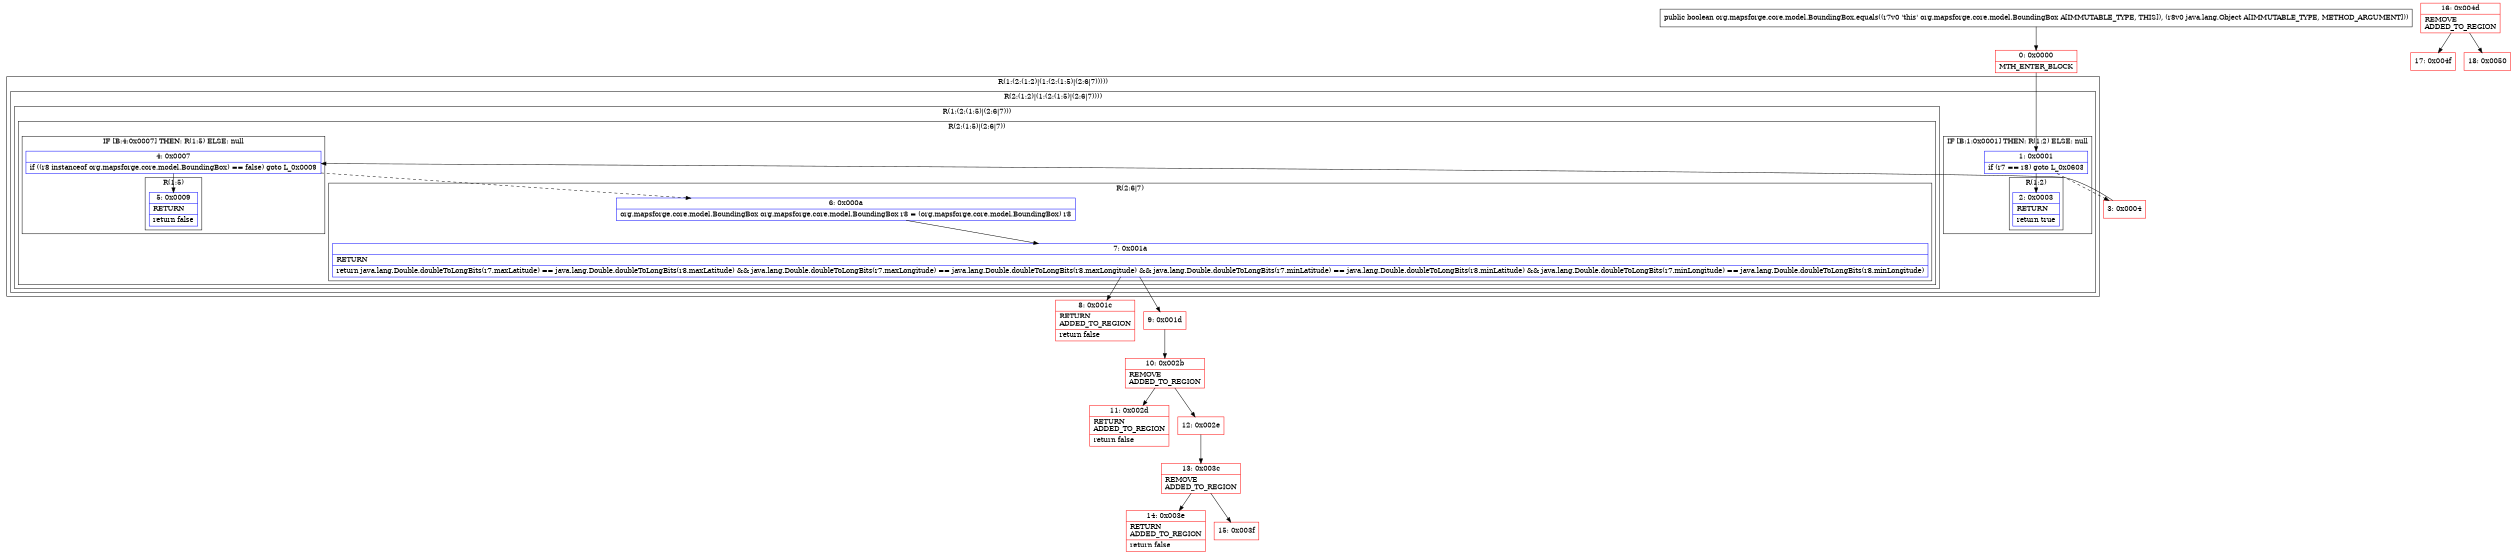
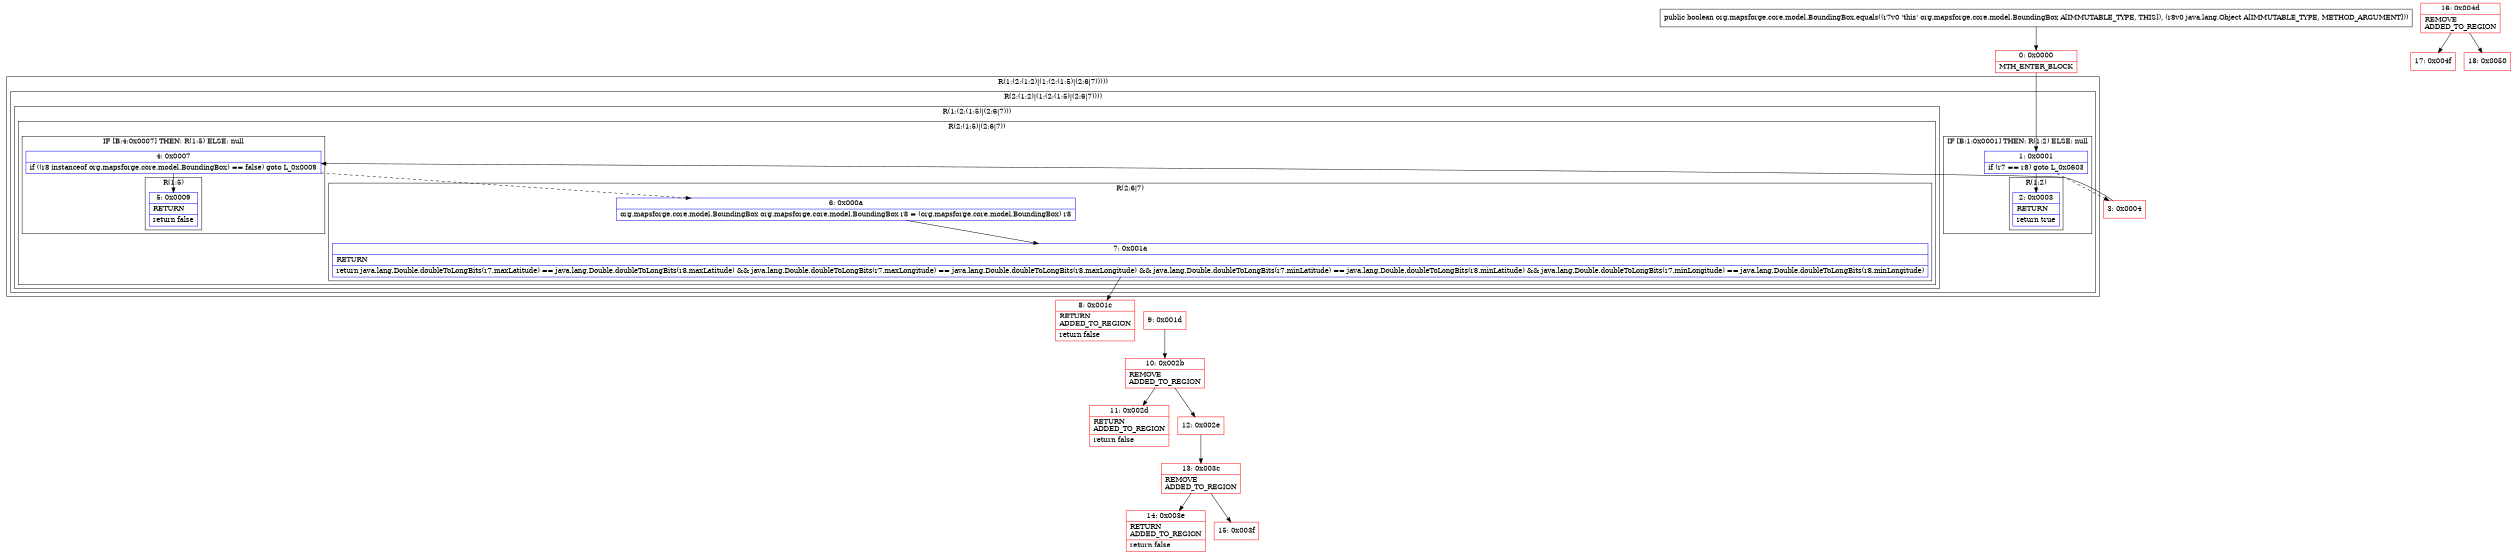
  digraph {
    fontname="DejaVu Serif"
    node [color=red fontname="DejaVu Serif" shape=record]
    edge [fontname="DejaVu Serif"]
    n1 [color=blue label="{2\:\ 0x0003|RETURN\l|return true\l}"]
    n2 [color=blue label="{1\:\ 0x0001|if (r7 == r8) goto L_0x0603\l}"]
    n3 [color=blue label="{5\:\ 0x0009|RETURN\l|return false\l}"]
    n4 [color=blue label="{4\:\ 0x0007|if ((r8 instanceof org.mapsforge.core.model.BoundingBox) == false) goto L_0x0009\l}"]
    n5 [color=blue label="{6\:\ 0x000a|org.mapsforge.core.model.BoundingBox org.mapsforge.core.model.BoundingBox r8 = (org.mapsforge.core.model.BoundingBox) r8\l}"]
    n6 [color=blue label="{7\:\ 0x001a|RETURN\l|return java.lang.Double.doubleToLongBits(r7.maxLatitude) == java.lang.Double.doubleToLongBits(r8.maxLatitude) && java.lang.Double.doubleToLongBits(r7.maxLongitude) == java.lang.Double.doubleToLongBits(r8.maxLongitude) && java.lang.Double.doubleToLongBits(r7.minLatitude) == java.lang.Double.doubleToLongBits(r8.minLatitude) && java.lang.Double.doubleToLongBits(r7.minLongitude) == java.lang.Double.doubleToLongBits(r8.minLongitude)\l}"]
    n7 [label="{3\:\ 0x0004}"]
    n8 [label="{8\:\ 0x001c|RETURN\lADDED_TO_REGION\l|return false\l}"]
    n9 [label="{9\:\ 0x001d}"]
    n10 [label="{10\:\ 0x002b|REMOVE\lADDED_TO_REGION\l}"]
    n11 [label="{0\:\ 0x0000|MTH_ENTER_BLOCK\l}"]
    n12 [label="{11\:\ 0x002d|RETURN\lADDED_TO_REGION\l|return false\l}"]
    n13 [label="{12\:\ 0x002e}"]
    n14 [label="{13\:\ 0x003c|REMOVE\lADDED_TO_REGION\l}"]
    n15 [label="{14\:\ 0x003e|RETURN\lADDED_TO_REGION\l|return false\l}"]
    n16 [label="{15\:\ 0x003f}"]
    n17 [label="{16\:\ 0x004d|REMOVE\lADDED_TO_REGION\l}"]
    n18 [label="{17\:\ 0x004f}"]
    n19 [label="{18\:\ 0x0050}"]
    n20 [label="{public boolean org.mapsforge.core.model.BoundingBox.equals((r7v0 'this' org.mapsforge.core.model.BoundingBox A[IMMUTABLE_TYPE, THIS]), (r8v0 java.lang.Object A[IMMUTABLE_TYPE, METHOD_ARGUMENT])) }" color=""]
    subgraph cluster_1 {
      label="R(1:(2:(1:2)|(1:(2:(1:5)|(2:6|7)))))"
      subgraph cluster_2 {
        label="R(2:(1:2)|(1:(2:(1:5)|(2:6|7))))"
        subgraph cluster_3 {
          label="IF [B:1:0x0001] THEN: R(1:2) ELSE: null"
          n2
          subgraph cluster_4 {
            label="R(1:2)"
            n1
          }
        }
        subgraph cluster_5 {
          label="R(1:(2:(1:5)|(2:6|7)))"
          subgraph cluster_6 {
            label="R(2:(1:5)|(2:6|7))"
            subgraph cluster_7 {
              label="IF [B:4:0x0007] THEN: R(1:5) ELSE: null"
              n4
              subgraph cluster_8 {
                label="R(1:5)"
                n3
              }
            }
            subgraph cluster_9 {
              label="R(2:6|7)"
              n5
              n6
            }
          }
        }
      }
    }
    n2 -> n1
    n2 -> n7 [style=dashed]
    n4 -> n3
    n4 -> n5 [style=dashed]
    n5 -> n6
    n6 -> n8
-   n6 -> n9
    n7 -> n4
    n9 -> n10
    n10 -> n12
    n10 -> n13
    n11 -> n2
    n13 -> n14
    n14 -> n15
    n14 -> n16
    n17 -> n18
    n17 -> n19
    n20 -> n11
  }
